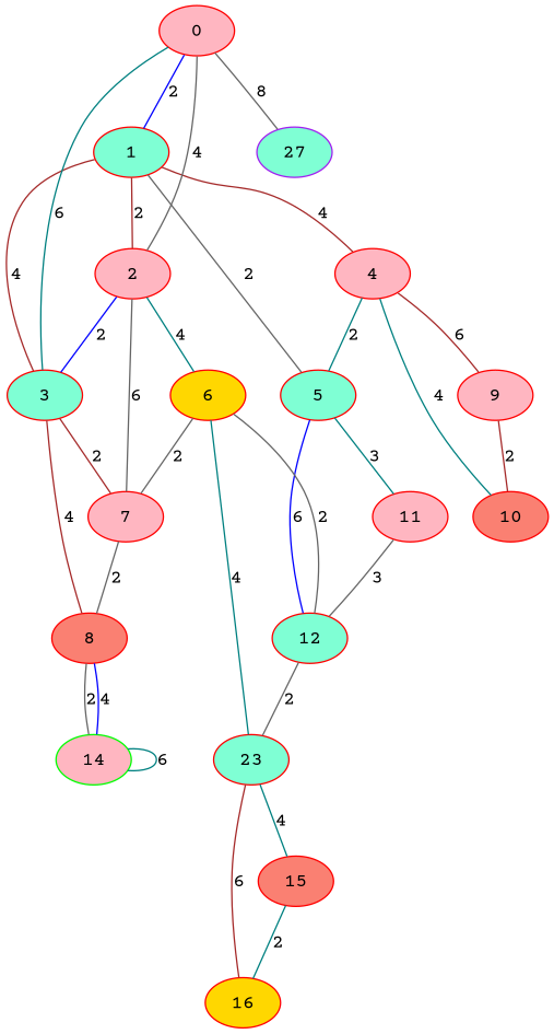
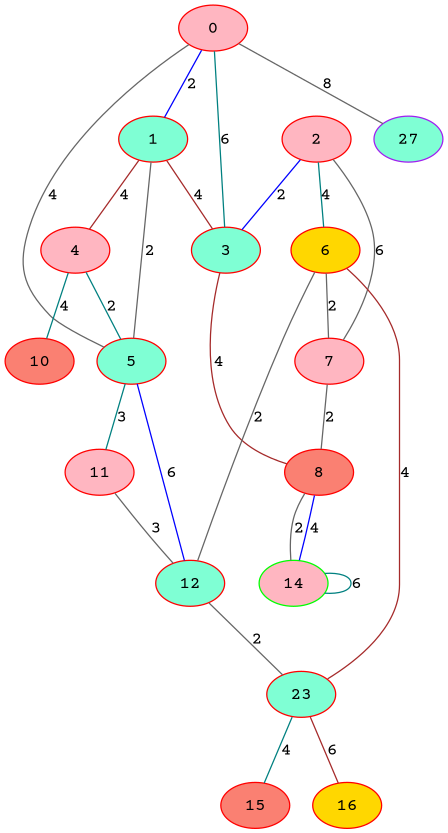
  graph {
    fontname="Courier Prime"
    node [color=red fillcolor=lightpink fontname="Courier Prime" style=filled weight=1]
    edge [color=gray40 fontname="Courier Prime"]
    1 [fillcolor=aquamarine]
    0
    2
    3 [fillcolor=aquamarine]
    n5 [color=purple fillcolor=aquamarine label=27 weight=4]
    4
    5 [fillcolor=aquamarine]
    6 [fillcolor=gold]
    7
    8 [fillcolor=salmon]
-   9
    10 [fillcolor=salmon]
    11
    12 [fillcolor=aquamarine]
    n15 [fillcolor=aquamarine label=23]
    14 [color=green weight=2]
    15 [fillcolor=salmon]
    16 [fillcolor=gold]
-   1 -- 2 [color=brown label=2]
    1 -- 3 [color=brown label=4]
    1 -- 4 [color=brown label=4]
    1 -- 5 [label=2]
    0 -- 1 [color=blue label=2]
-   0 -- 2 [label=4]
+   0 -- 5 [label=4]
    0 -- 3 [color=teal label=6]
    0 -- n5 [label=8]
    2 -- 3 [color=blue label=2]
    2 -- 6 [color=teal label=4]
    2 -- 7 [label=6]
-   3 -- 7 [color=brown label=2]
    3 -- 8 [color=brown label=4]
    4 -- 5 [color=teal label=2]
-   4 -- 9 [color=brown label=6]
    4 -- 10 [color=teal label=4]
    5 -- 11 [color=teal label=3]
    5 -- 12 [color=blue label=6]
    6 -- 7 [label=2]
    6 -- 12 [label=2]
-   6 -- n15 [color=teal label=4]
+   6 -- n15 [color=brown label=4]
    7 -- 8 [label=2]
    8 -- 14 [label=2]
    8 -- 14 [color=blue label=4]
-   9 -- 10 [color=brown label=2]
    11 -- 12 [label=3]
    12 -- n15 [label=2]
    n15 -- 15 [color=teal label=4]
    n15 -- 16 [color=brown label=6]
    14 -- 14 [color=teal label=6]
-   15 -- 16 [color=teal label=2]
  }
